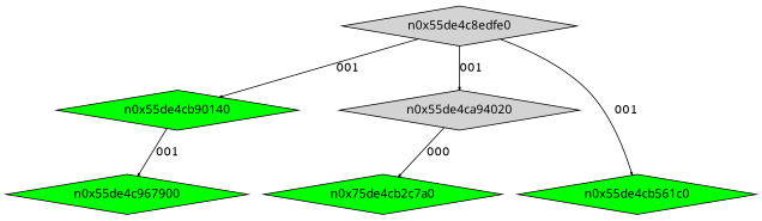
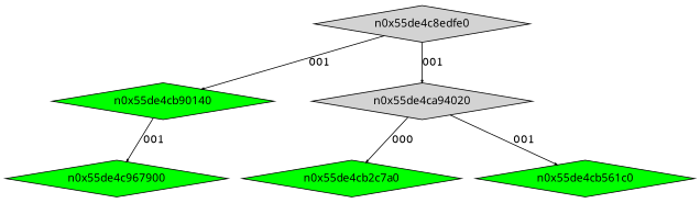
  digraph {
    node [fontname=Terminus shape=diamond style=filled fillcolor=green]
    edge [arrowsize=.3]
    n0x55de4c8edfe0 [height=.1 width=.1 fillcolor=""]
    n0x55de4cb90140 [height=.1 width=.1]
    n0x55de4ca94020 [height=.1 width=.1 fillcolor=""]
    n0x55de4c967900 [height=.1 width=.1]
-   n0x55de4cb2c7a0 [height=.1 width=.1 label=n0x75de4cb2c7a0]
+   n0x55de4cb2c7a0 [height=.1 width=.1]
    n0x55de4cb561c0 [height=.1 width=.1]
    n0x55de4c8edfe0 -> n0x55de4cb90140 [label=001]
    n0x55de4c8edfe0 -> n0x55de4ca94020 [label=001]
    n0x55de4cb90140 -> n0x55de4c967900 [label=001]
    n0x55de4ca94020 -> n0x55de4cb2c7a0 [label=000]
-   n0x55de4c8edfe0 -> n0x55de4cb561c0 [label=001]
+   n0x55de4ca94020 -> n0x55de4cb561c0 [label=001]
  }
